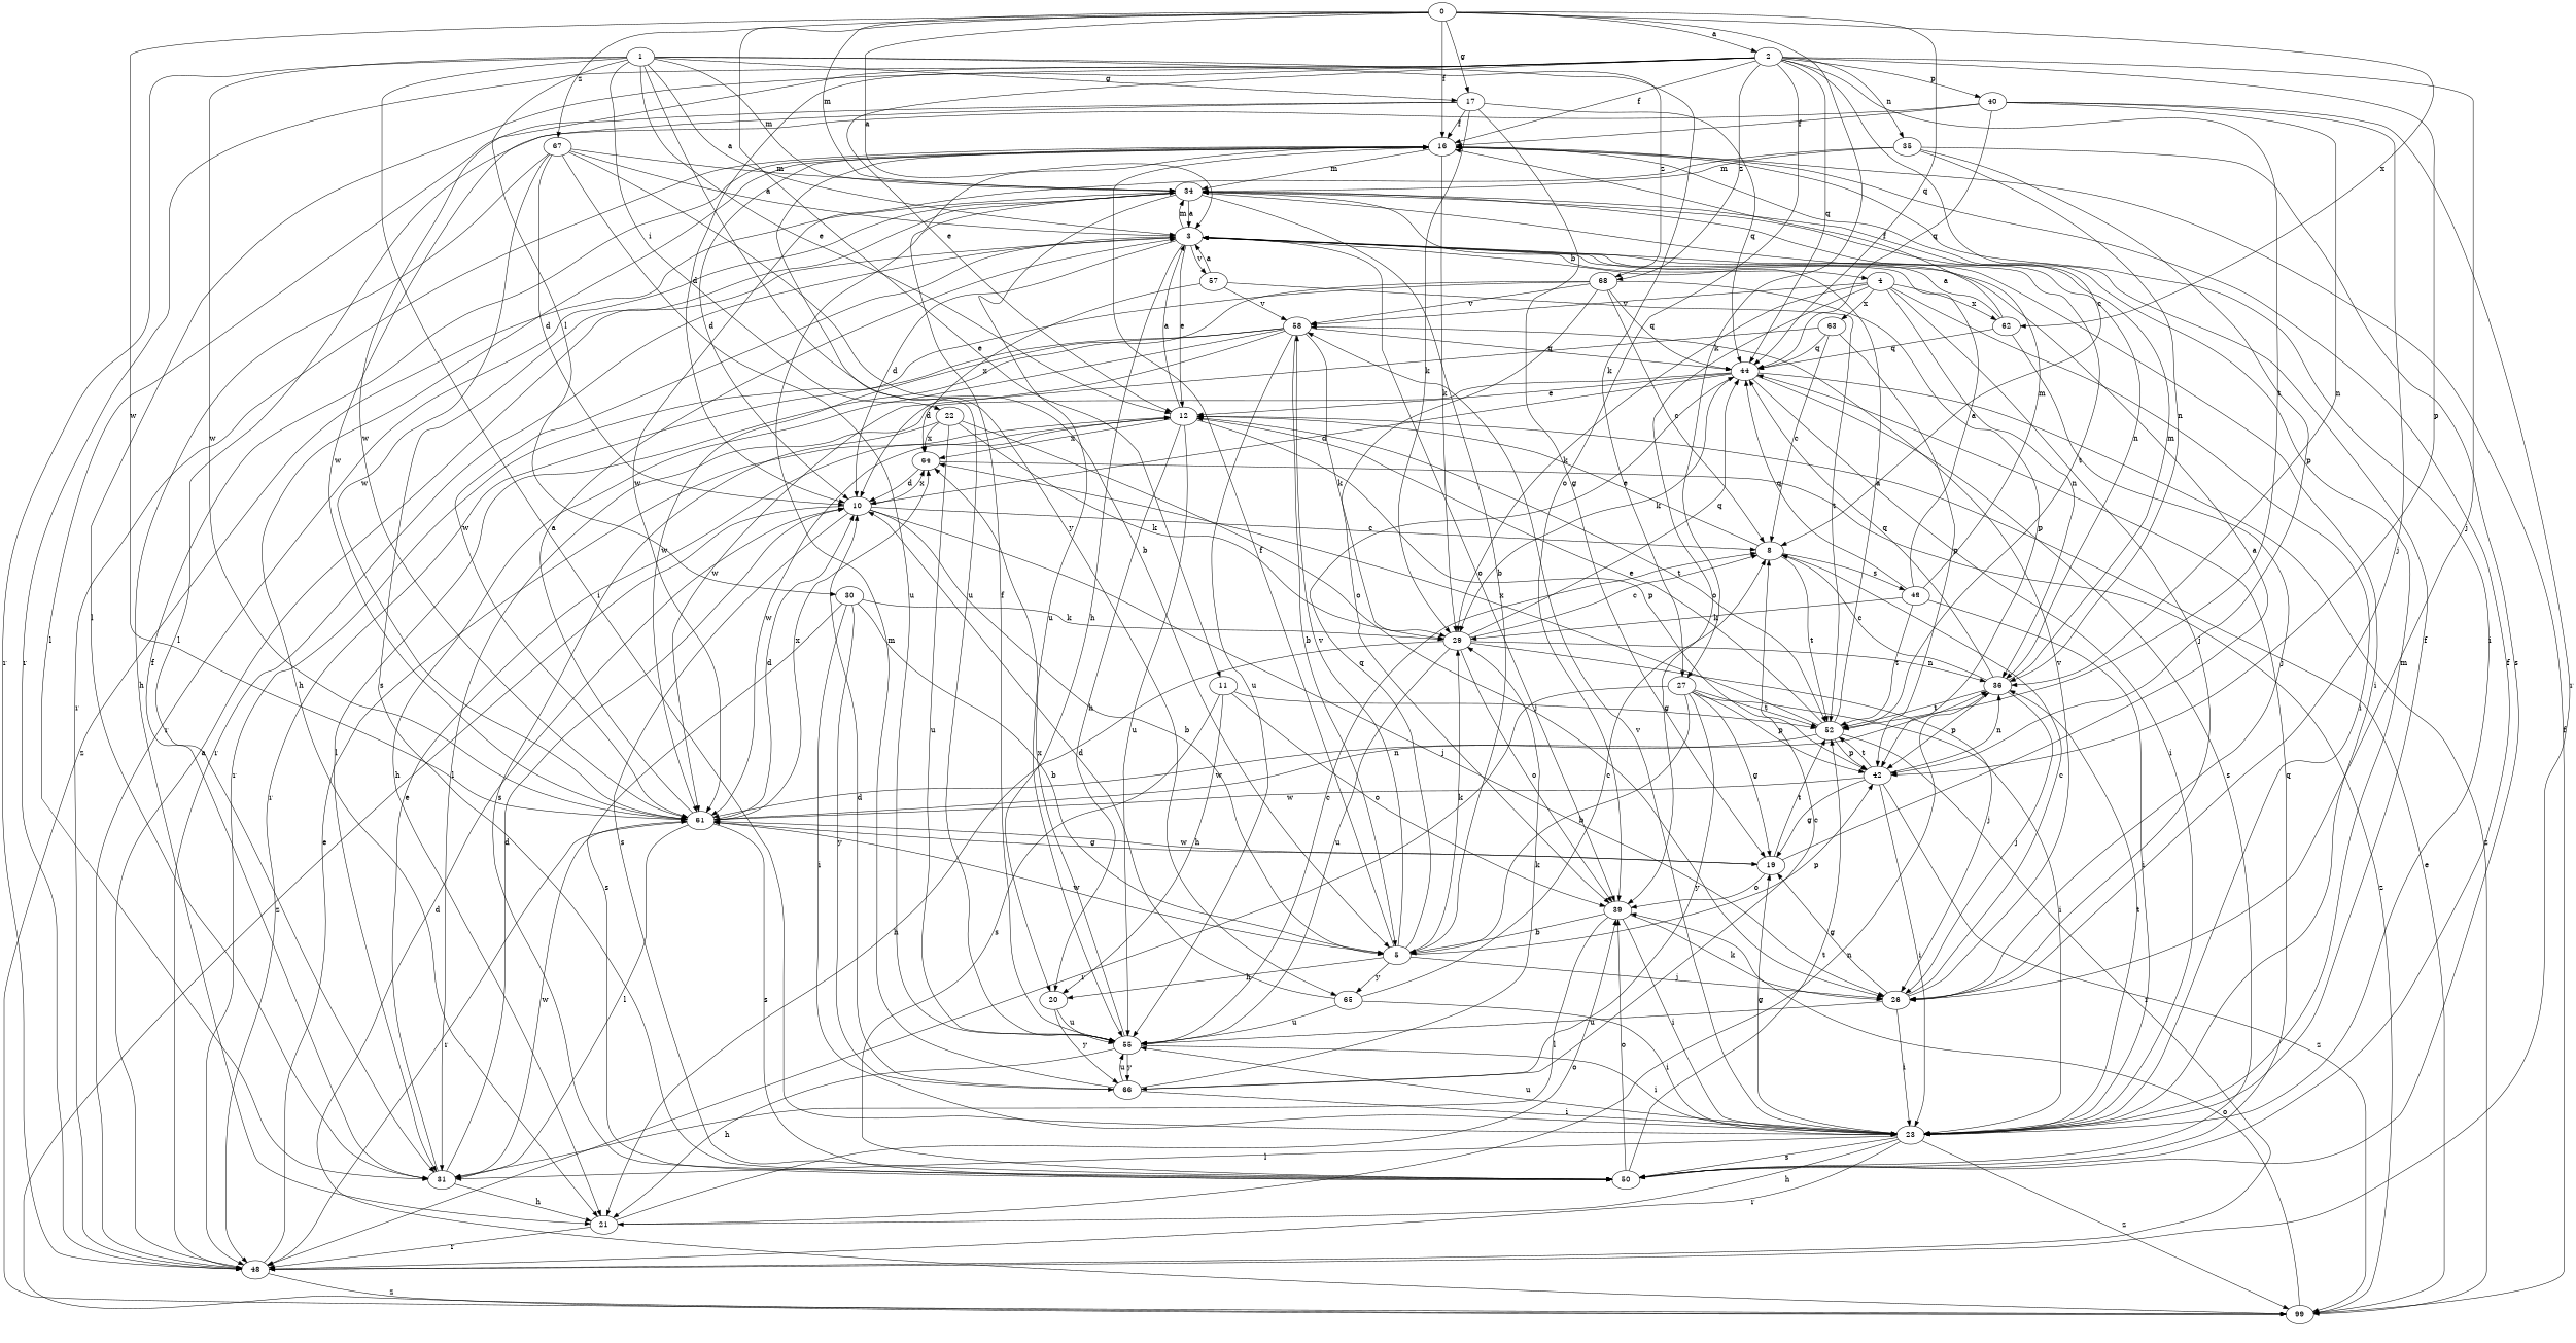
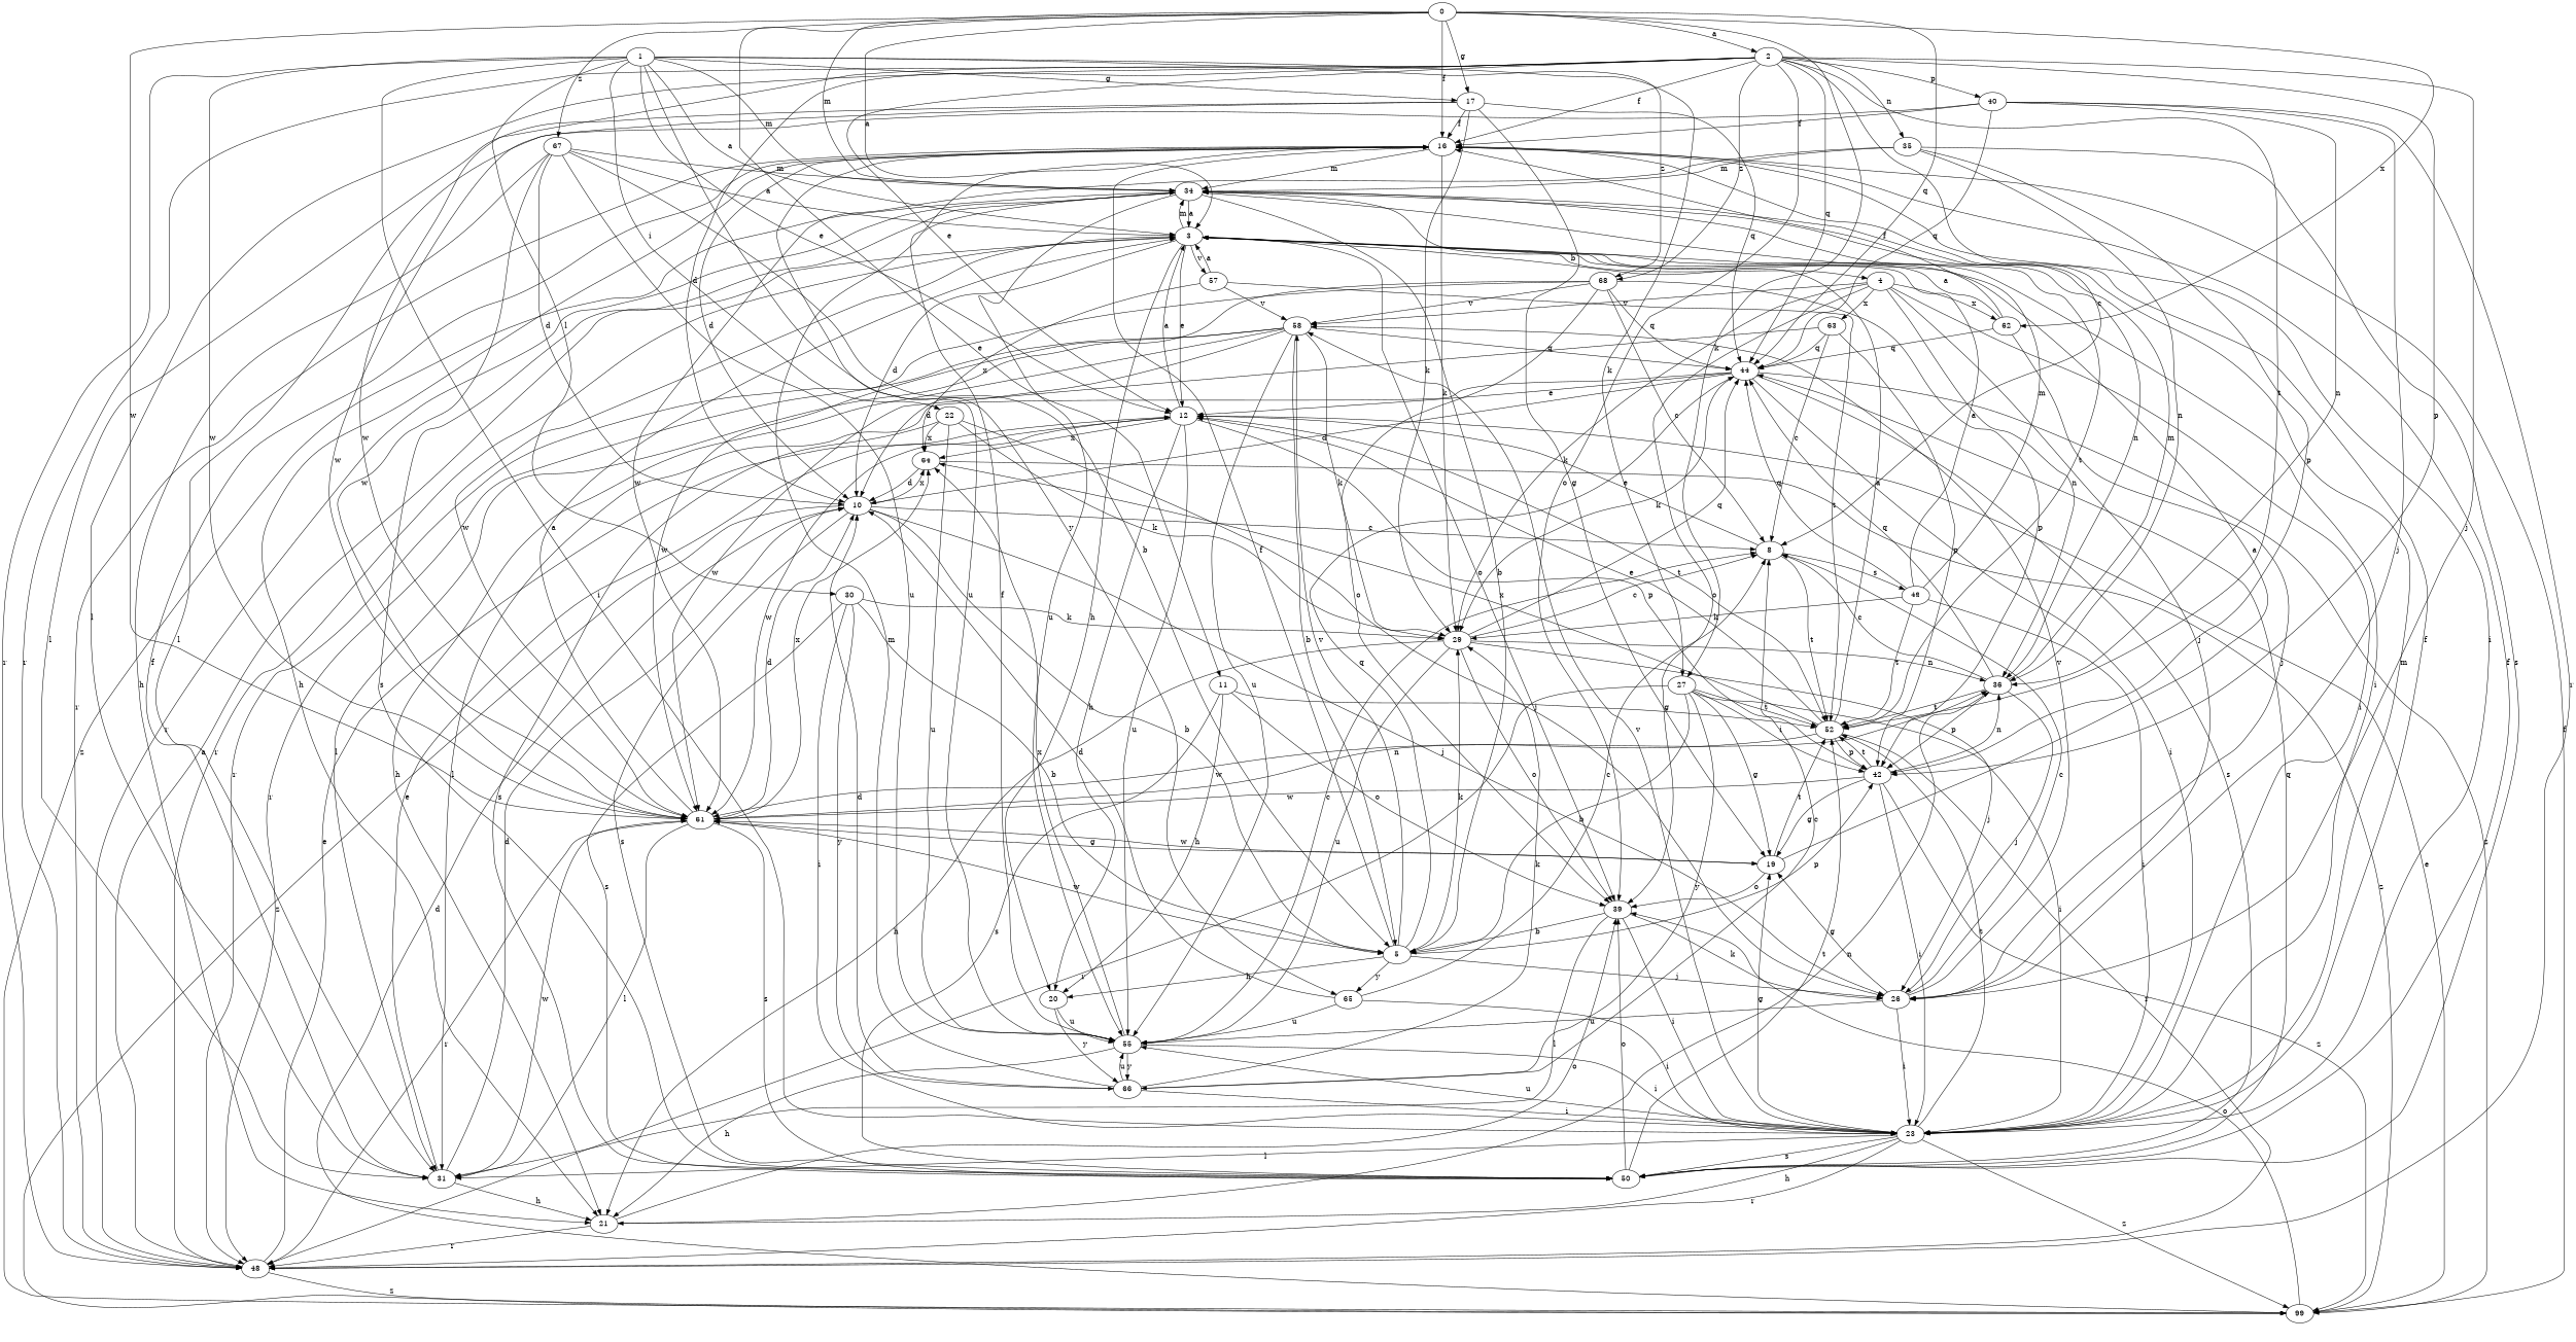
  strict digraph {
    0
    2
    3
    11
    16
    17
    27
    34
    44
    61
    62
    67
    12
    48
    68
    8
    10
    26
    31
    35
    39
    40
    42
    52
    23
    4
    20
    57
    50
    29
    55
    21
    19
    5
    66
    36
    n37 [label=99]
    64
    1
    22
    30
    65
    58
    49
    63
    0 -> 2 [label=a]
    0 -> 3 [label=a]
    0 -> 11 [label=e]
    0 -> 16 [label=f]
    0 -> 17 [label=g]
    0 -> 27 [label=k]
    0 -> 34 [label=m]
    0 -> 44 [label=q]
    0 -> 61 [label=w]
    0 -> 62 [label=x]
    0 -> 67 [label=z]
    2 -> 16 [label=f]
    2 -> 44 [label=q]
    2 -> 61 [label=w]
    2 -> 12 [label=e]
    2 -> 48 [label=r]
    2 -> 68 [label=z]
    2 -> 8 [label=c]
    2 -> 10 [label=d]
    2 -> 26 [label=j]
    2 -> 31 [label=l]
    2 -> 35 [label=n]
    2 -> 39 [label=o]
    2 -> 40 [label=p]
    2 -> 42 [label=p]
    2 -> 52 [label=t]
    3 -> 34 [label=m]
    3 -> 61 [label=w]
    3 -> 12 [label=e]
    3 -> 48 [label=r]
    3 -> 10 [label=d]
    3 -> 39 [label=o]
    3 -> 23 [label=i]
    3 -> 4 [label=b]
    3 -> 20 [label=h]
    3 -> 57 [label=v]
    11 -> 39 [label=o]
    11 -> 52 [label=g]
    11 -> 20 [label=h]
    11 -> 50 [label=s]
    16 -> 34 [label=m]
    16 -> 48 [label=r]
    16 -> 10 [label=d]
    16 -> 23 [label=i]
    16 -> 29 [label=k]
    16 -> 55 [label=u]
    16 -> 21 [label=h]
    17 -> 16 [label=f]
    17 -> 44 [label=q]
    17 -> 61 [label=w]
    17 -> 31 [label=l]
    17 -> 29 [label=k]
    17 -> 19 [label=g]
    27 -> 48 [label=r]
-   27 -> 42 [label=p]
+   27 -> 42 [label=i]
    27 -> 52 [label=t]
    27 -> 23 [label=i]
    27 -> 19 [label=g]
    27 -> 5 [label=b]
    27 -> 66 [label=y]
    34 -> 3 [label=a]
    34 -> 48 [label=r]
    34 -> 52 [label=t]
    34 -> 50 [label=s]
    34 -> 55 [label=u]
    34 -> 5 [label=b]
    34 -> 36 [label=n]
    34 -> n37 [label=z]
    44 -> 12 [label=e]
    44 -> 10 [label=d]
    44 -> 31 [label=l]
    44 -> 23 [label=i]
    44 -> 50 [label=s]
    44 -> 29 [label=k]
    44 -> n37 [label=z]
    61 -> 3 [label=a]
    61 -> 48 [label=r]
    61 -> 10 [label=d]
    61 -> 31 [label=l]
    61 -> 50 [label=s]
    61 -> 19 [label=g]
    61 -> 36 [label=n]
    61 -> 64 [label=x]
    62 -> 3 [label=a]
    62 -> 16 [label=f]
    62 -> 44 [label=q]
    62 -> 26 [label=j]
    67 -> 3 [label=a]
    67 -> 34 [label=m]
    67 -> 61 [label=w]
    67 -> 10 [label=d]
    67 -> 55 [label=u]
    67 -> 21 [label=h]
    67 -> 5 [label=b]
    12 -> 3 [label=a]
    12 -> 61 [label=w]
    12 -> 42 [label=p]
    12 -> 52 [label=t]
    12 -> 20 [label=h]
    12 -> 55 [label=u]
    12 -> 64 [label=x]
    48 -> 3 [label=a]
    48 -> 12 [label=e]
    48 -> n37 [label=z]
    68 -> 44 [label=q]
    68 -> 61 [label=w]
    68 -> 48 [label=r]
    68 -> 8 [label=c]
    68 -> 39 [label=o]
    68 -> 42 [label=p]
    68 -> 58 [label=v]
    8 -> 12 [label=e]
    8 -> 52 [label=t]
    8 -> 49 [label=s]
    10 -> 8 [label=c]
    10 -> 26 [label=j]
    10 -> 50 [label=s]
    10 -> 5 [label=b]
    10 -> n37 [label=z]
    10 -> 64 [label=x]
    26 -> 8 [label=c]
    26 -> 23 [label=i]
    26 -> 55 [label=u]
    26 -> 19 [label=g]
    26 -> 58 [label=v]
    31 -> 16 [label=f]
    31 -> 61 [label=w]
    31 -> 12 [label=e]
    31 -> 10 [label=d]
    31 -> 21 [label=h]
    35 -> 34 [label=m]
    35 -> 61 [label=w]
    35 -> 42 [label=p]
    35 -> 50 [label=s]
    35 -> 36 [label=n]
    39 -> 26 [label=k]
    39 -> 31 [label=l]
    39 -> 23 [label=i]
    39 -> 5 [label=b]
    40 -> 16 [label=f]
    40 -> 44 [label=q]
    40 -> 48 [label=r]
    40 -> 26 [label=j]
    40 -> 31 [label=l]
    40 -> 36 [label=n]
    42 -> 61 [label=w]
    42 -> 52 [label=t]
    42 -> 23 [label=i]
    42 -> 19 [label=g]
    42 -> 36 [label=n]
    42 -> n37 [label=z]
    52 -> 3 [label=a]
    52 -> 61 [label=w]
    52 -> 12 [label=e]
    52 -> 48 [label=r]
    52 -> 42 [label=p]
    52 -> 64 [label=x]
    23 -> 16 [label=f]
    23 -> 34 [label=m]
    23 -> 48 [label=r]
    23 -> 31 [label=l]
-   23 -> 36 [label=t]
+   23 -> 52 [label=t]
    23 -> 50 [label=s]
    23 -> 55 [label=u]
    23 -> 21 [label=h]
    23 -> 19 [label=g]
    23 -> n37 [label=z]
    23 -> 58 [label=v]
    4 -> 62 [label=x]
    4 -> 26 [label=j]
    4 -> 39 [label=o]
    4 -> 23 [label=i]
    4 -> 29 [label=k]
    4 -> 36 [label=n]
    4 -> 58 [label=v]
    4 -> 63 [label=x]
    20 -> 55 [label=u]
    20 -> 66 [label=y]
    57 -> 3 [label=a]
    57 -> 52 [label=t]
    57 -> 64 [label=x]
    57 -> 58 [label=v]
    50 -> 16 [label=f]
    50 -> 44 [label=q]
    50 -> 39 [label=o]
    50 -> 52 [label=t]
    29 -> 44 [label=q]
    29 -> 8 [label=c]
    29 -> 26 [label=j]
    29 -> 39 [label=o]
    29 -> 55 [label=u]
    29 -> 21 [label=h]
    29 -> 36 [label=n]
    55 -> 16 [label=f]
    55 -> 8 [label=c]
    55 -> 23 [label=i]
    55 -> 21 [label=h]
    55 -> 66 [label=y]
    55 -> 64 [label=x]
    21 -> 48 [label=r]
    21 -> 39 [label=o]
    21 -> 36 [label=n]
    19 -> 3 [label=a]
    19 -> 61 [label=w]
    19 -> 39 [label=o]
    19 -> 52 [label=t]
    5 -> 16 [label=f]
    5 -> 44 [label=q]
    5 -> 61 [label=w]
    5 -> 26 [label=j]
    5 -> 42 [label=p]
    5 -> 20 [label=h]
    5 -> 29 [label=k]
    5 -> 65 [label=y]
    5 -> 58 [label=v]
    66 -> 34 [label=m]
    66 -> 8 [label=c]
    66 -> 10 [label=d]
    66 -> 23 [label=i]
    66 -> 29 [label=k]
    66 -> 55 [label=u]
    36 -> 34 [label=m]
    36 -> 44 [label=q]
    36 -> 8 [label=c]
    36 -> 26 [label=j]
    36 -> 42 [label=p]
    36 -> 52 [label=t]
    n37 -> 16 [label=f]
    n37 -> 12 [label=e]
    n37 -> 10 [label=d]
    n37 -> 39 [label=o]
    64 -> 10 [label=d]
    64 -> n37 [label=z]
    1 -> 3 [label=a]
    1 -> 17 [label=g]
    1 -> 27 [label=k]
    1 -> 34 [label=m]
    1 -> 61 [label=w]
    1 -> 12 [label=e]
    1 -> 48 [label=r]
    1 -> 68 [label=z]
    1 -> 23 [label=i]
    1 -> 22 [label=i]
    1 -> 30 [label=l]
    1 -> 65 [label=y]
    22 -> 26 [label=j]
    22 -> 50 [label=s]
    22 -> 29 [label=k]
    22 -> 55 [label=u]
    22 -> 64 [label=x]
    30 -> 23 [label=i]
    30 -> 50 [label=s]
    30 -> 29 [label=k]
    30 -> 5 [label=b]
    30 -> 66 [label=y]
    65 -> 8 [label=c]
    65 -> 10 [label=d]
    65 -> 23 [label=i]
    65 -> 55 [label=u]
    58 -> 44 [label=q]
    58 -> 48 [label=r]
    58 -> 10 [label=d]
    58 -> 31 [label=l]
    58 -> 29 [label=k]
    58 -> 55 [label=u]
    58 -> 21 [label=h]
    58 -> 5 [label=b]
    49 -> 3 [label=a]
    49 -> 34 [label=m]
    49 -> 44 [label=q]
    49 -> 52 [label=t]
    49 -> 23 [label=i]
    49 -> 29 [label=k]
    63 -> 44 [label=q]
    63 -> 61 [label=w]
    63 -> 8 [label=c]
    63 -> 42 [label=p]
  }
